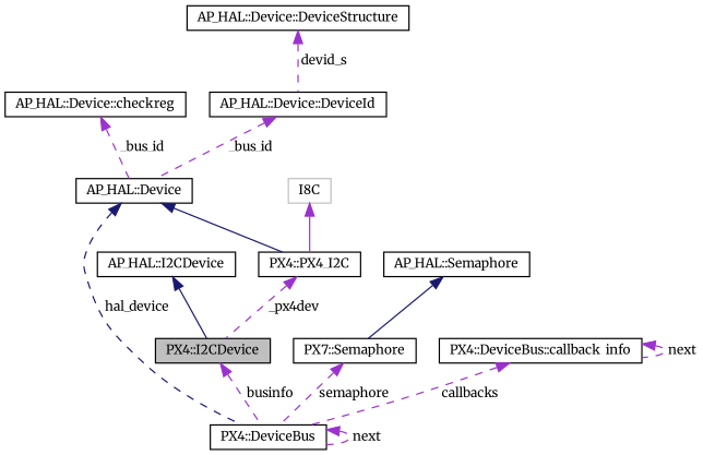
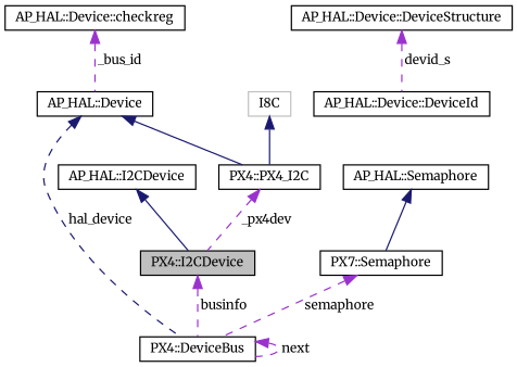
  digraph {
    fontname=Merriweather
    node [color=black fillcolor=white fontname=Merriweather fontsize=10 shape=record style=filled]
    edge [color=darkorchid3 dir=back fontname=Merriweather fontsize=10 labelfontname=Helvetica labelfontsize=10 style=dashed]
    n1 [fillcolor=grey75 fontcolor=black height=0.2 label="PX4::I2CDevice" width=0.4]
    n2 [height=0.2 label="PX4::DeviceBus" width=0.4]
    n3 [height=0.2 label="AP_HAL::I2CDevice" width=0.4]
    n4 [height=0.2 label="AP_HAL::Device" width=0.4]
    n5 [height=0.2 label="PX4::PX4_I2C" width=0.4]
    n6 [height=0.2 label="AP_HAL::Device::checkreg" width=0.4]
    n7 [height=0.2 label="AP_HAL::Device::DeviceId" width=0.4]
    n8 [height=0.2 label="AP_HAL::Device::DeviceStructure" width=0.4]
    n9 [height=0.2 label="PX7::Semaphore" width=0.4]
    n10 [height=0.2 label="AP_HAL::Semaphore" width=0.4]
-   n11 [height=0.2 label="PX4::DeviceBus::callback_info" width=0.4]
    n12 [color=grey75 height=0.2 label=I8C width=0.4]
    n1 -> n2 [label=" businfo"]
    n2 -> n2 [label=" next"]
    n3 -> n1 [color=midnightblue style=solid]
    n4 -> n2 [color=midnightblue label=" hal_device"]
    n4 -> n5 [color=midnightblue style=solid]
    n5 -> n1 [label=" _px4dev"]
    n6 -> n4 [label=" _bus_id"]
-   n7 -> n4 [label=" _bus_id"]
    n8 -> n7 [label=" devid_s"]
    n9 -> n2 [label=" semaphore"]
    n10 -> n9 [color=midnightblue style=solid]
-   n11 -> n2 [label=" callbacks"]
-   n11 -> n11 [label=" next"]
-   n12 -> n5 [style=solid]
+   n12 -> n5 [color=midnightblue style=solid]
  }
